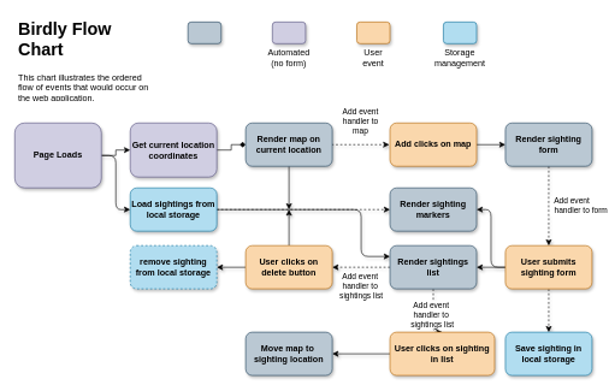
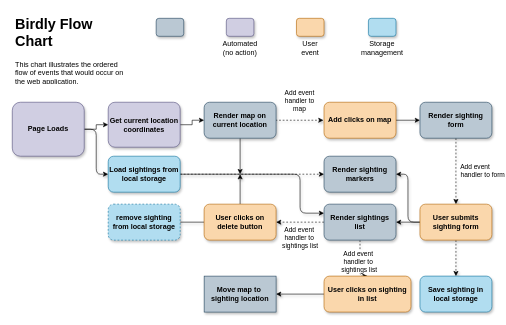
  <mxCell id="0" />
  <mxCell id="1" parent="0" />
  <mxCell id="2" style="edgeStyle=orthogonalEdgeStyle;rounded=0;orthogonalLoop=1;jettySize=auto;html=1;exitX=1;exitY=0.5;exitDx=0;exitDy=0;entryX=0;entryY=0.5;entryDx=0;entryDy=0;" edge="1" parent="1" source="4" target="6"><mxGeometry relative="1" as="geometry" /></mxCell>
  <mxCell id="3" style="edgeStyle=orthogonalEdgeStyle;rounded=1;jumpStyle=sharp;orthogonalLoop=1;jettySize=auto;html=1;exitX=1;exitY=0.5;exitDx=0;exitDy=0;entryX=0;entryY=0.5;entryDx=0;entryDy=0;shadow=1;" edge="1" parent="1" source="4" target="15"><mxGeometry relative="1" as="geometry" /></mxCell>
  <mxCell id="4" value="Page Loads" style="rounded=1;whiteSpace=wrap;html=1;shadow=1;fontStyle=1;fillColor=#d0cee2;strokeColor=#56517e;" vertex="1" parent="1"><mxGeometry x="20" y="170" width="120" height="90" as="geometry" /></mxCell>
- <mxCell id="5" style="edgeStyle=orthogonalEdgeStyle;rounded=0;orthogonalLoop=1;jettySize=auto;html=1;exitX=1;exitY=0.5;exitDx=0;exitDy=0;entryX=0;entryY=0.5;entryDx=0;entryDy=0;endArrow=diamond;" edge="1" parent="1" source="6" target="9"><mxGeometry relative="1" as="geometry" /></mxCell>
+ <mxCell id="5" style="edgeStyle=orthogonalEdgeStyle;rounded=0;orthogonalLoop=1;jettySize=auto;html=1;exitX=1;exitY=0.5;exitDx=0;exitDy=0;entryX=0;entryY=0.5;entryDx=0;entryDy=0;" edge="1" parent="1" source="6" target="9"><mxGeometry relative="1" as="geometry" /></mxCell>
  <mxCell id="6" value="&lt;b&gt;Get current location coordinates&lt;/b&gt;" style="rounded=1;whiteSpace=wrap;html=1;shadow=1;fillColor=#d0cee2;strokeColor=#56517e;" vertex="1" parent="1"><mxGeometry x="180" y="170" width="120" height="75" as="geometry" /></mxCell>
  <mxCell id="7" value="Add event&lt;br&gt;handler to&lt;br&gt;map" style="edgeStyle=orthogonalEdgeStyle;rounded=0;orthogonalLoop=1;jettySize=auto;html=1;exitX=1;exitY=0.5;exitDx=0;exitDy=0;entryX=0;entryY=0.5;entryDx=0;entryDy=0;shadow=1;jumpStyle=sharp;dashed=1;verticalAlign=bottom;horizontal=1;" edge="1" parent="1"><mxGeometry y="10" relative="1" as="geometry"><mxPoint x="459" y="200" as="sourcePoint" /><mxPoint x="539" y="200" as="targetPoint" /><mxPoint as="offset" /></mxGeometry></mxCell>
  <mxCell id="8" style="edgeStyle=orthogonalEdgeStyle;rounded=1;jumpStyle=sharp;orthogonalLoop=1;jettySize=auto;html=1;exitX=0.5;exitY=1;exitDx=0;exitDy=0;shadow=1;" edge="1" parent="1" source="9"><mxGeometry relative="1" as="geometry"><mxPoint x="400" y="290" as="targetPoint" /></mxGeometry></mxCell>
  <mxCell id="9" value="&lt;b&gt;Render map on current location&lt;/b&gt;" style="rounded=1;whiteSpace=wrap;html=1;shadow=1;fillColor=#bac8d3;strokeColor=#23445d;" vertex="1" parent="1"><mxGeometry x="340" y="170" width="120" height="60" as="geometry" /></mxCell>
  <mxCell id="10" value="&lt;h1&gt;Birdly Flow Chart&lt;/h1&gt;&lt;p&gt;This chart illustrates the ordered flow of events that would occur on the web application.&lt;/p&gt;" style="text;html=1;strokeColor=none;fillColor=none;spacing=5;spacingTop=-20;whiteSpace=wrap;overflow=hidden;rounded=0;shadow=1;" vertex="1" parent="1"><mxGeometry x="20" y="20" width="190" height="120" as="geometry" /></mxCell>
  <mxCell id="11" style="edgeStyle=orthogonalEdgeStyle;rounded=1;jumpStyle=sharp;orthogonalLoop=1;jettySize=auto;html=1;exitX=1;exitY=0.5;exitDx=0;exitDy=0;shadow=1;" edge="1" parent="1" source="12" target="18"><mxGeometry relative="1" as="geometry" /></mxCell>
  <mxCell id="12" value="Add clicks on map" style="rounded=1;whiteSpace=wrap;html=1;shadow=1;fillColor=#fad7ac;strokeColor=#b46504;fontStyle=1" vertex="1" parent="1"><mxGeometry x="540" y="170" width="120" height="60" as="geometry" /></mxCell>
  <mxCell id="13" style="edgeStyle=orthogonalEdgeStyle;rounded=1;jumpStyle=sharp;orthogonalLoop=1;jettySize=auto;html=1;exitX=1;exitY=0.5;exitDx=0;exitDy=0;entryX=0;entryY=0.5;entryDx=0;entryDy=0;shadow=1;dashed=1;" edge="1" parent="1" source="15" target="16"><mxGeometry relative="1" as="geometry" /></mxCell>
  <mxCell id="14" style="edgeStyle=orthogonalEdgeStyle;rounded=1;jumpStyle=sharp;orthogonalLoop=1;jettySize=auto;html=1;exitX=1;exitY=0.5;exitDx=0;exitDy=0;entryX=0;entryY=0.25;entryDx=0;entryDy=0;shadow=1;" edge="1" parent="1" source="15" target="25"><mxGeometry relative="1" as="geometry"><Array as="points"><mxPoint x="500" y="290" /><mxPoint x="500" y="355" /></Array></mxGeometry></mxCell>
  <mxCell id="15" value="&lt;b&gt;Load sightings from local storage&lt;/b&gt;" style="rounded=1;whiteSpace=wrap;html=1;shadow=1;fillColor=#b1ddf0;strokeColor=#10739e;" vertex="1" parent="1"><mxGeometry x="180" y="260" width="120" height="60" as="geometry" /></mxCell>
  <mxCell id="16" value="&lt;b&gt;Render sighting markers&lt;/b&gt;" style="rounded=1;whiteSpace=wrap;html=1;shadow=1;fillColor=#bac8d3;strokeColor=#23445d;" vertex="1" parent="1"><mxGeometry x="540" y="260" width="120" height="60" as="geometry" /></mxCell>
  <mxCell id="17" value="&amp;nbsp; Add event&lt;br&gt;&amp;nbsp; handler to form" style="edgeStyle=orthogonalEdgeStyle;rounded=1;jumpStyle=sharp;orthogonalLoop=1;jettySize=auto;html=1;exitX=0.5;exitY=1;exitDx=0;exitDy=0;shadow=1;dashed=1;verticalAlign=middle;horizontal=1;labelPosition=right;verticalLabelPosition=middle;align=left;" edge="1" parent="1" source="18" target="22"><mxGeometry relative="1" as="geometry" /></mxCell>
  <mxCell id="18" value="&lt;b&gt;Render sighting form&lt;/b&gt;" style="rounded=1;whiteSpace=wrap;html=1;shadow=1;fillColor=#bac8d3;strokeColor=#23445d;" vertex="1" parent="1"><mxGeometry x="700" y="170" width="120" height="60" as="geometry" /></mxCell>
  <mxCell id="19" style="edgeStyle=orthogonalEdgeStyle;rounded=1;jumpStyle=sharp;orthogonalLoop=1;jettySize=auto;html=1;exitX=0.5;exitY=1;exitDx=0;exitDy=0;entryX=0.5;entryY=0;entryDx=0;entryDy=0;shadow=1;dashed=1;" edge="1" parent="1" source="22" target="26"><mxGeometry relative="1" as="geometry" /></mxCell>
  <mxCell id="20" style="edgeStyle=orthogonalEdgeStyle;rounded=1;jumpStyle=sharp;orthogonalLoop=1;jettySize=auto;html=1;exitX=0;exitY=0.5;exitDx=0;exitDy=0;entryX=1;entryY=0.5;entryDx=0;entryDy=0;shadow=1;" edge="1" parent="1" source="22" target="25"><mxGeometry relative="1" as="geometry" /></mxCell>
  <mxCell id="21" style="edgeStyle=orthogonalEdgeStyle;rounded=1;jumpStyle=sharp;orthogonalLoop=1;jettySize=auto;html=1;exitX=0;exitY=0.5;exitDx=0;exitDy=0;entryX=1;entryY=0.5;entryDx=0;entryDy=0;shadow=1;" edge="1" parent="1" source="22" target="16"><mxGeometry relative="1" as="geometry" /></mxCell>
  <mxCell id="22" value="&lt;b&gt;User submits sighting form&lt;/b&gt;" style="rounded=1;whiteSpace=wrap;html=1;shadow=1;fillColor=#fad7ac;strokeColor=#b46504;" vertex="1" parent="1"><mxGeometry x="700" y="340" width="120" height="60" as="geometry" /></mxCell>
  <mxCell id="23" value="Add event&amp;nbsp;&amp;nbsp;&lt;br&gt;handler to&amp;nbsp;&amp;nbsp;&lt;br&gt;&amp;nbsp;sightings list&amp;nbsp;&amp;nbsp;" style="edgeStyle=orthogonalEdgeStyle;rounded=1;jumpStyle=sharp;orthogonalLoop=1;jettySize=auto;html=1;exitX=0.5;exitY=1;exitDx=0;exitDy=0;entryX=0.5;entryY=0;entryDx=0;entryDy=0;shadow=1;dashed=1;labelPosition=center;verticalLabelPosition=middle;align=center;verticalAlign=middle;" edge="1" parent="1" source="25" target="28"><mxGeometry relative="1" as="geometry"><Array as="points"><mxPoint x="600" y="420" /><mxPoint x="600" y="420" /></Array></mxGeometry></mxCell>
  <mxCell id="24" value="Add event&amp;nbsp;&lt;br&gt;handler to&amp;nbsp;&lt;br&gt;sightings list" style="edgeStyle=orthogonalEdgeStyle;rounded=1;jumpStyle=sharp;orthogonalLoop=1;jettySize=auto;html=1;exitX=0;exitY=0.5;exitDx=0;exitDy=0;entryX=1;entryY=0.5;entryDx=0;entryDy=0;shadow=1;dashed=1;verticalAlign=top;" edge="1" parent="1" source="25" target="32"><mxGeometry relative="1" as="geometry"><Array as="points" /></mxGeometry></mxCell>
  <mxCell id="25" value="&lt;b&gt;Render sightings list&lt;/b&gt;" style="rounded=1;whiteSpace=wrap;html=1;shadow=1;fillColor=#bac8d3;strokeColor=#23445d;" vertex="1" parent="1"><mxGeometry x="540" y="340" width="120" height="60" as="geometry" /></mxCell>
  <mxCell id="26" value="&lt;b&gt;Save sighting in local storage&lt;/b&gt;" style="rounded=1;whiteSpace=wrap;html=1;shadow=1;fillColor=#b1ddf0;strokeColor=#10739e;" vertex="1" parent="1"><mxGeometry x="700" y="460" width="120" height="60" as="geometry" /></mxCell>
  <mxCell id="27" style="edgeStyle=orthogonalEdgeStyle;rounded=1;jumpStyle=sharp;orthogonalLoop=1;jettySize=auto;html=1;exitX=0;exitY=0.5;exitDx=0;exitDy=0;entryX=1;entryY=0.5;entryDx=0;entryDy=0;shadow=1;" edge="1" parent="1" source="28" target="29"><mxGeometry relative="1" as="geometry" /></mxCell>
  <mxCell id="28" value="&lt;b&gt;User clicks on sighting in list&lt;/b&gt;" style="rounded=1;whiteSpace=wrap;html=1;shadow=1;fillColor=#fad7ac;strokeColor=#b46504;" vertex="1" parent="1"><mxGeometry x="540" y="460" width="145" height="60" as="geometry" /></mxCell>
- <mxCell id="29" value="&lt;b&gt;Move map to&amp;nbsp; sighting location&lt;/b&gt;" style="rounded=1;whiteSpace=wrap;html=1;shadow=1;fillColor=#bac8d3;strokeColor=#23445d;" vertex="1" parent="1"><mxGeometry x="340" y="460" width="120" height="60" as="geometry" /></mxCell>
- <mxCell id="30" style="edgeStyle=orthogonalEdgeStyle;rounded=1;jumpStyle=sharp;orthogonalLoop=1;jettySize=auto;html=1;exitX=0;exitY=0.5;exitDx=0;exitDy=0;entryX=1;entryY=0.5;entryDx=0;entryDy=0;shadow=1;" edge="1" parent="1" source="32" target="33"><mxGeometry relative="1" as="geometry" /></mxCell>
+ <mxCell id="29" value="&lt;b&gt;Move map to&amp;nbsp; sighting location&lt;/b&gt;" style="whiteSpace=wrap;html=1;shadow=1;fillColor=#bac8d3;strokeColor=#23445d;rounded=0;" vertex="1" parent="1"><mxGeometry x="340" y="460" width="120" height="60" as="geometry" /></mxCell>
+ <mxCell id="30" style="edgeStyle=orthogonalEdgeStyle;rounded=1;jumpStyle=sharp;orthogonalLoop=1;jettySize=auto;html=1;exitX=0;exitY=0.5;exitDx=0;exitDy=0;entryX=1;entryY=0.5;entryDx=0;entryDy=0;shadow=1;endArrow=none;" edge="1" parent="1" source="32" target="33"><mxGeometry relative="1" as="geometry" /></mxCell>
  <mxCell id="31" style="edgeStyle=orthogonalEdgeStyle;rounded=1;jumpStyle=sharp;orthogonalLoop=1;jettySize=auto;html=1;exitX=0.5;exitY=0;exitDx=0;exitDy=0;shadow=1;" edge="1" parent="1" source="32"><mxGeometry relative="1" as="geometry"><mxPoint x="400" y="290" as="targetPoint" /></mxGeometry></mxCell>
  <mxCell id="32" value="&lt;b&gt;User clicks on delete button&lt;/b&gt;" style="rounded=1;whiteSpace=wrap;html=1;shadow=1;fillColor=#fad7ac;strokeColor=#b46504;" vertex="1" parent="1"><mxGeometry x="340" y="340" width="120" height="60" as="geometry" /></mxCell>
  <mxCell id="33" value="&lt;b&gt;remove sighting from local storage&lt;/b&gt;" style="rounded=1;whiteSpace=wrap;html=1;shadow=1;fillColor=#b1ddf0;strokeColor=#10739e;dashed=1;" vertex="1" parent="1"><mxGeometry x="180" y="340" width="120" height="60" as="geometry" /></mxCell>
  <mxCell id="34" value="" style="rounded=1;whiteSpace=wrap;html=1;shadow=1;fillColor=#bac8d3;strokeColor=#23445d;" vertex="1" parent="1"><mxGeometry x="260" y="30" width="46" height="30" as="geometry" /></mxCell>
  <mxCell id="35" value="" style="rounded=1;whiteSpace=wrap;html=1;shadow=1;fillColor=#b1ddf0;strokeColor=#10739e;" vertex="1" parent="1"><mxGeometry x="614" y="30" width="46" height="30" as="geometry" /></mxCell>
  <mxCell id="36" value="" style="rounded=1;whiteSpace=wrap;html=1;shadow=1;fillColor=#fad7ac;strokeColor=#b46504;" vertex="1" parent="1"><mxGeometry x="494" y="30" width="46" height="30" as="geometry" /></mxCell>
  <mxCell id="37" value="" style="rounded=1;whiteSpace=wrap;html=1;shadow=1;fillColor=#d0cee2;strokeColor=#56517e;" vertex="1" parent="1"><mxGeometry x="377" y="30" width="46" height="30" as="geometry" /></mxCell>
- <mxCell id="38" value="Automated&lt;br&gt;(no form)" style="text;html=1;strokeColor=none;fillColor=none;align=center;verticalAlign=middle;whiteSpace=wrap;rounded=0;shadow=1;" vertex="1" parent="1"><mxGeometry x="370" y="65" width="60" height="30" as="geometry" /></mxCell>
+ <mxCell id="38" value="Automated&lt;br&gt;(no action)" style="text;html=1;strokeColor=none;fillColor=none;align=center;verticalAlign=middle;whiteSpace=wrap;rounded=0;shadow=1;" vertex="1" parent="1"><mxGeometry x="370" y="65" width="60" height="30" as="geometry" /></mxCell>
  <mxCell id="39" value="User event" style="text;html=1;strokeColor=none;fillColor=none;align=center;verticalAlign=middle;whiteSpace=wrap;rounded=0;shadow=1;" vertex="1" parent="1"><mxGeometry x="487" y="65" width="60" height="30" as="geometry" /></mxCell>
  <mxCell id="40" value="Storage management" style="text;html=1;strokeColor=none;fillColor=none;align=center;verticalAlign=middle;whiteSpace=wrap;rounded=0;shadow=1;" vertex="1" parent="1"><mxGeometry x="607" y="65" width="60" height="30" as="geometry" /></mxCell>
  <mxCell id="41" value="" style="shape=image;html=1;verticalAlign=top;verticalLabelPosition=bottom;labelBackgroundColor=#ffffff;imageAspect=0;aspect=fixed;image=https://cdn3.iconfinder.com/data/icons/picons-social/57/03-twitter-128.png;shadow=1;imageBackground=none;fontColor=#FF3333;" vertex="1" parent="1"><mxGeometry x="172" y="20" width="38" height="38" as="geometry" /></mxCell>
